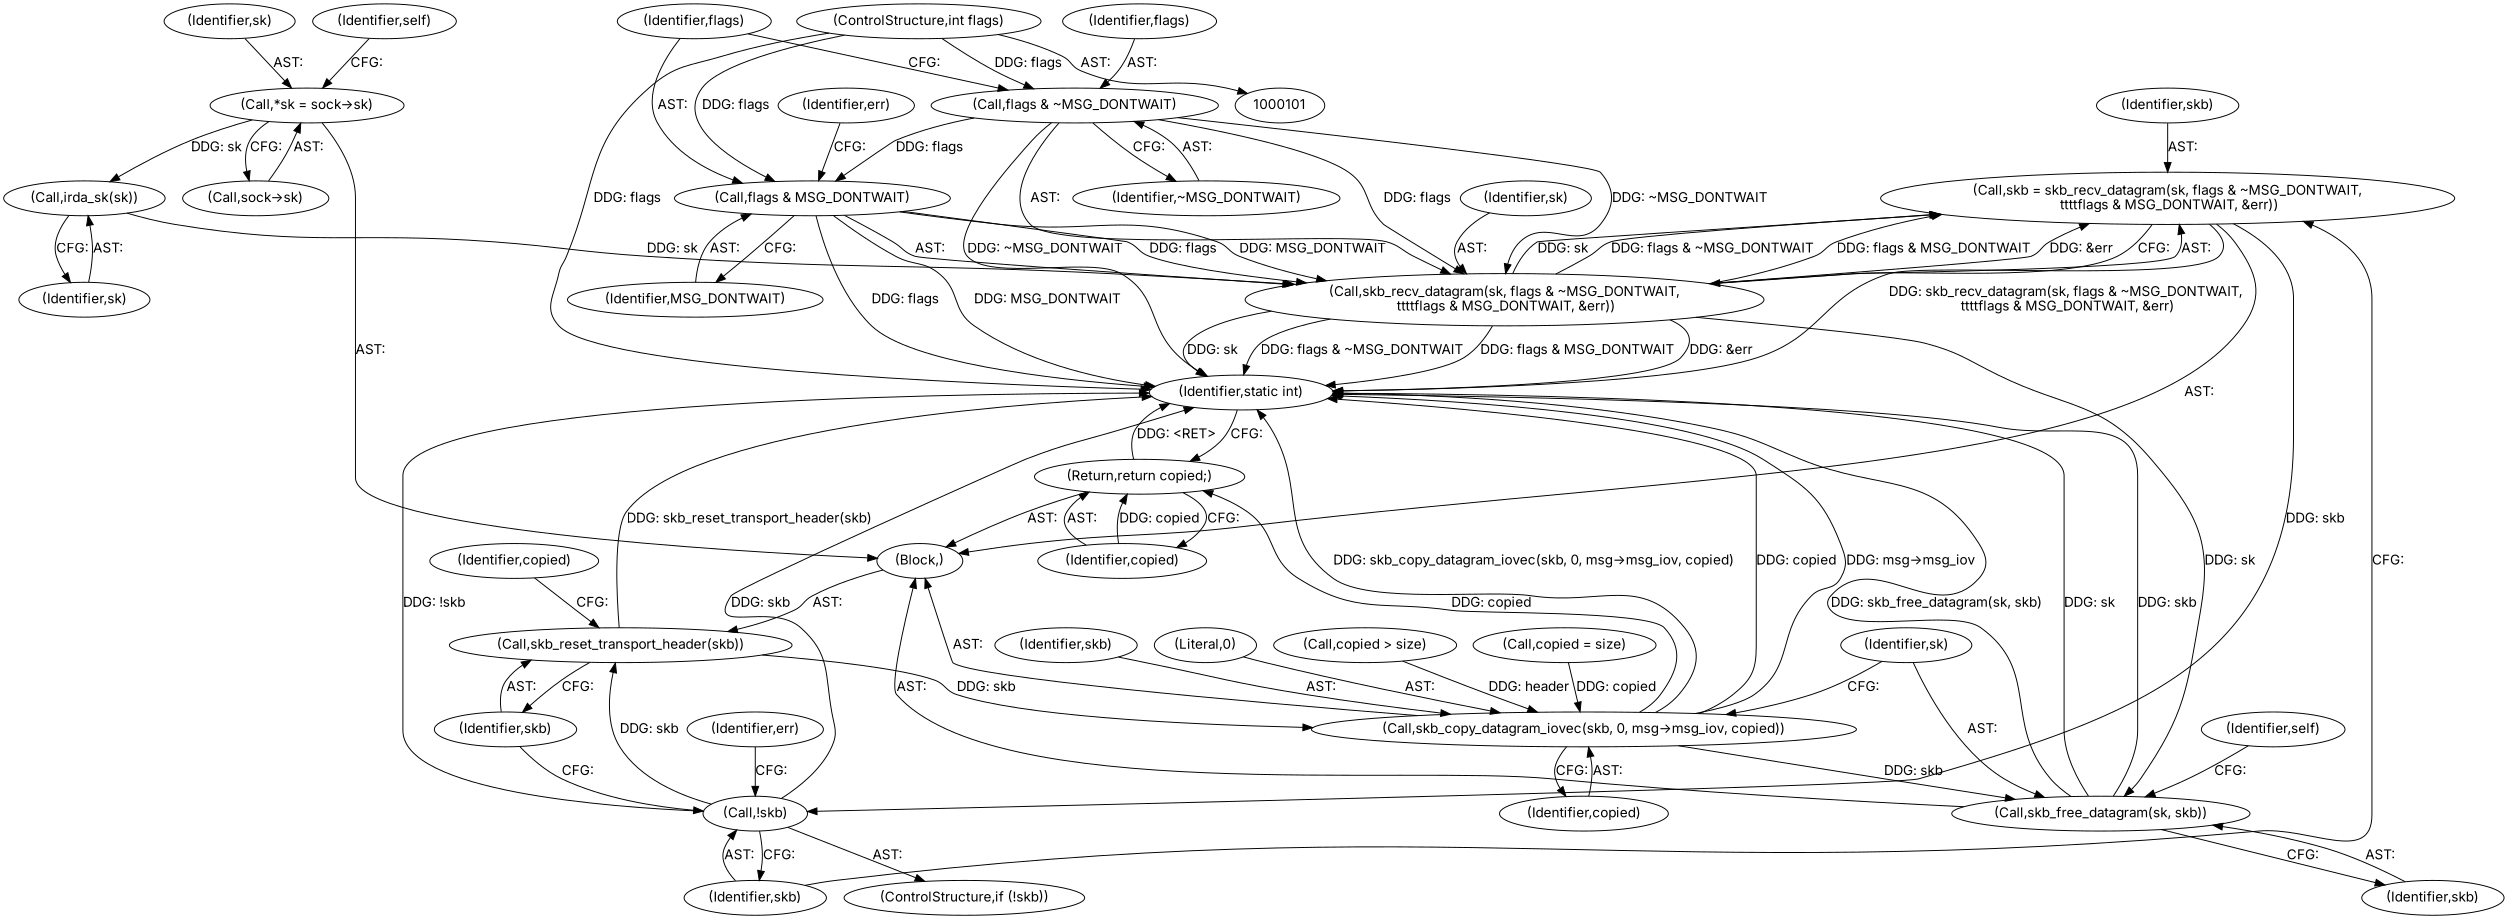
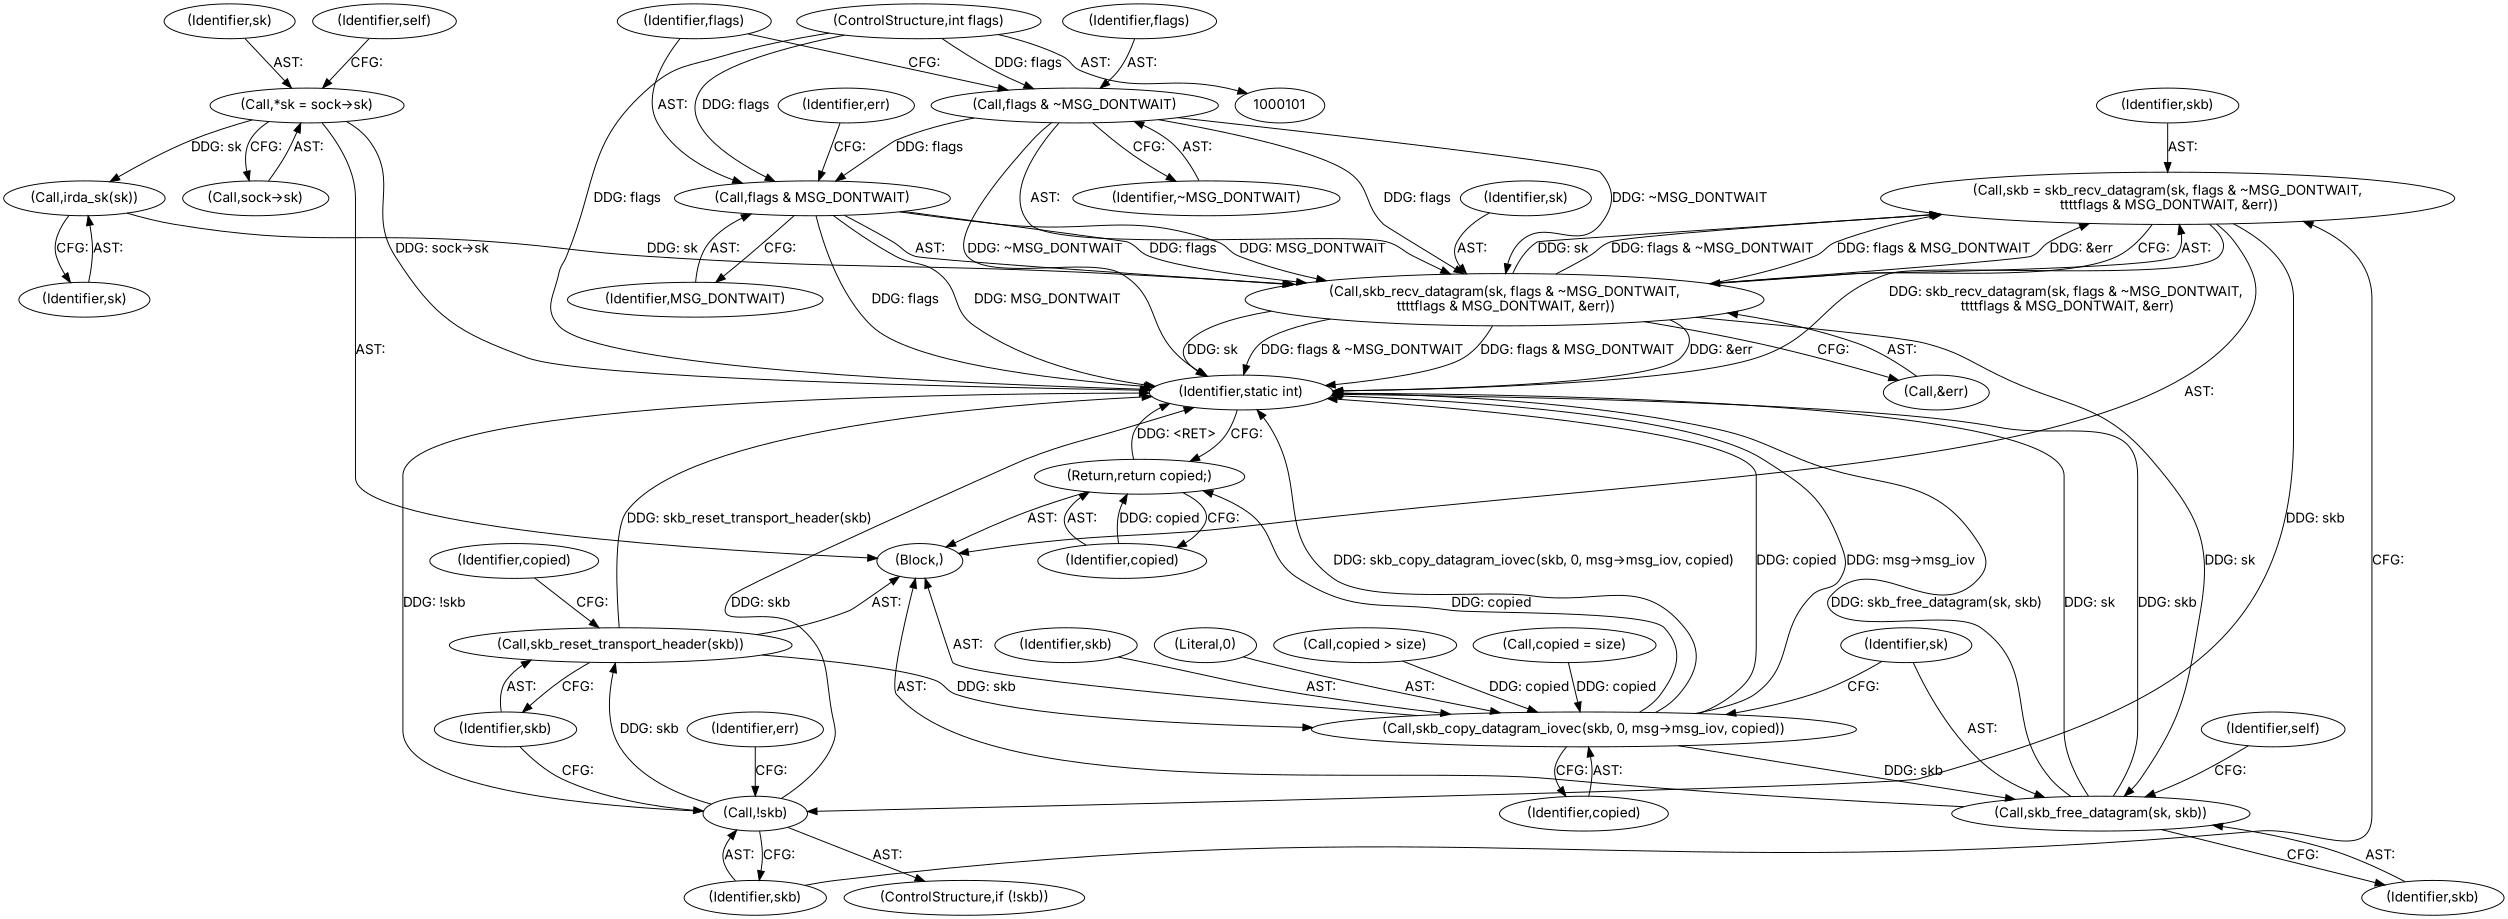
  digraph {
    fontname=Inter
    node [fontname=Inter]
    edge [fontname=Inter]
    n1 [label="(Call,skb = skb_recv_datagram(sk, flags & ~MSG_DONTWAIT,\n \t\t\t\tflags & MSG_DONTWAIT, &err))"]
    n2 [label="(Call,skb_recv_datagram(sk, flags & ~MSG_DONTWAIT,\n \t\t\t\tflags & MSG_DONTWAIT, &err))"]
    n3 [label="(Call,!skb)"]
    n4 [label="(Block,)"]
    n5 [label="(Identifier,static int)"]
    n6 [label="(Call,skb_free_datagram(sk, skb))"]
+   n7 [label="(Call,&err)"]
    n8 [label="(Call,skb_reset_transport_header(skb))"]
    n9 [label="(Identifier,skb)"]
    n10 [label="(ControlStructure,if (!skb))"]
    n11 [label="(Return,return copied;)"]
    n12 [label="(Identifier,skb)"]
    n13 [label="(Call,irda_sk(sk))"]
    n14 [label="(Identifier,sk)"]
    n15 [label="(Call,*sk = sock->sk)"]
    n16 [label="(Call,sock->sk)"]
    n17 [label="(Call,flags & ~MSG_DONTWAIT)"]
    n18 [label="(Call,flags & MSG_DONTWAIT)"]
    n19 [label="(Identifier,~MSG_DONTWAIT)"]
    n20 [label="(Identifier,MSG_DONTWAIT)"]
    n21 [label="(ControlStructure,int flags)"]
    1000101
    n23 [label="(Call,skb_copy_datagram_iovec(skb, 0, msg->msg_iov, copied))"]
    n24 [label="(Identifier,skb)"]
    n25 [label="(Identifier,copied)"]
    n26 [label="(Identifier,copied)"]
    n27 [label="(Identifier,sk)"]
    n28 [label="(Identifier,copied)"]
    n29 [label="(Identifier,self)"]
    n30 [label="(Identifier,err)"]
    n31 [label="(Identifier,skb)"]
    n32 [label="(Identifier,self)"]
    n33 [label="(Identifier,skb)"]
    n34 [label="(Literal,0)"]
    n35 [label="(Call,copied > size)"]
    n36 [label="(Identifier,flags)"]
    n37 [label="(Identifier,err)"]
    n38 [label="(Identifier,flags)"]
    n39 [label="(Identifier,sk)"]
    n40 [label="(Call,copied = size)"]
    n41 [label="(Identifier,sk)"]
    n1 -> n2 [label="CFG: "]
    n1 -> n3 [label="DDG: skb"]
    n1 -> n4 [label="AST: "]
    n1 -> n5 [label="DDG: skb_recv_datagram(sk, flags & ~MSG_DONTWAIT,\n \t\t\t\tflags & MSG_DONTWAIT, &err)"]
    n2 -> n1 [label="AST: "]
    n2 -> n1 [label="DDG: sk"]
    n2 -> n1 [label="DDG: flags & ~MSG_DONTWAIT"]
    n2 -> n1 [label="DDG: flags & MSG_DONTWAIT"]
    n2 -> n1 [label="DDG: &err"]
    n2 -> n5 [label="DDG: &err"]
    n2 -> n5 [label="DDG: sk"]
    n2 -> n5 [label="DDG: flags & ~MSG_DONTWAIT"]
    n2 -> n5 [label="DDG: flags & MSG_DONTWAIT"]
    n2 -> n6 [label="DDG: sk"]
+   n2 -> n7 [label="CFG: "]
    n3 -> n5 [label="DDG: !skb"]
    n3 -> n5 [label="DDG: skb"]
    n3 -> n8 [label="DDG: skb"]
    n3 -> n9 [label="CFG: "]
    n3 -> n10 [label="AST: "]
    n5 -> n11 [label="CFG: "]
    n6 -> n4 [label="AST: "]
    n6 -> n5 [label="DDG: skb_free_datagram(sk, skb)"]
    n6 -> n5 [label="DDG: sk"]
    n6 -> n5 [label="DDG: skb"]
    n6 -> n12 [label="CFG: "]
-   n4 -> n8 [label="AST: "]
+   n7 -> n2 [label="AST: "]
+   n8 -> n4 [label="AST: "]
    n8 -> n5 [label="DDG: skb_reset_transport_header(skb)"]
    n8 -> n23 [label="DDG: skb"]
    n8 -> n24 [label="CFG: "]
    n9 -> n1 [label="CFG: "]
    n9 -> n3 [label="AST: "]
    n11 -> n4 [label="AST: "]
    n11 -> n5 [label="DDG: <RET>"]
    n11 -> n26 [label="CFG: "]
    n12 -> n6 [label="AST: "]
    n13 -> n2 [label="DDG: sk"]
    n13 -> n14 [label="CFG: "]
    n14 -> n13 [label="AST: "]
    n15 -> n4 [label="AST: "]
+   n15 -> n5 [label="DDG: sock->sk"]
    n15 -> n13 [label="DDG: sk"]
    n15 -> n16 [label="CFG: "]
    n16 -> n15 [label="AST: "]
    n17 -> n2 [label="AST: "]
    n17 -> n2 [label="DDG: flags"]
    n17 -> n2 [label="DDG: ~MSG_DONTWAIT"]
    n17 -> n5 [label="DDG: ~MSG_DONTWAIT"]
    n17 -> n18 [label="DDG: flags"]
    n17 -> n19 [label="CFG: "]
    n18 -> n2 [label="AST: "]
    n18 -> n2 [label="DDG: flags"]
    n18 -> n2 [label="DDG: MSG_DONTWAIT"]
    n18 -> n5 [label="DDG: flags"]
    n18 -> n5 [label="DDG: MSG_DONTWAIT"]
    n18 -> n20 [label="CFG: "]
    n19 -> n17 [label="AST: "]
    n20 -> n18 [label="AST: "]
    n21 -> n5 [label="DDG: flags"]
    n21 -> n17 [label="DDG: flags"]
    n21 -> n18 [label="DDG: flags"]
    n21 -> 1000101 [label="AST: "]
    n23 -> n4 [label="AST: "]
    n23 -> n5 [label="DDG: copied"]
    n23 -> n5 [label="DDG: msg->msg_iov"]
    n23 -> n5 [label="DDG: skb_copy_datagram_iovec(skb, 0, msg->msg_iov, copied)"]
    n23 -> n6 [label="DDG: skb"]
    n23 -> n11 [label="DDG: copied"]
    n23 -> n25 [label="CFG: "]
    n24 -> n3 [label="CFG: "]
    n24 -> n8 [label="AST: "]
    n25 -> n23 [label="AST: "]
    n26 -> n11 [label="AST: "]
    n26 -> n11 [label="DDG: copied"]
    n27 -> n15 [label="AST: "]
    n28 -> n8 [label="CFG: "]
    n29 -> n6 [label="CFG: "]
    n30 -> n3 [label="CFG: "]
    n31 -> n1 [label="AST: "]
    n32 -> n15 [label="CFG: "]
    n33 -> n23 [label="AST: "]
    n34 -> n23 [label="AST: "]
-   n35 -> n23 [label="DDG: header"]
+   n35 -> n23 [label="DDG: copied"]
    n36 -> n17 [label="AST: "]
    n37 -> n18 [label="CFG: "]
    n38 -> n17 [label="CFG: "]
    n38 -> n18 [label="AST: "]
    n39 -> n6 [label="AST: "]
    n39 -> n23 [label="CFG: "]
    n40 -> n23 [label="DDG: copied"]
    n41 -> n2 [label="AST: "]
  }
